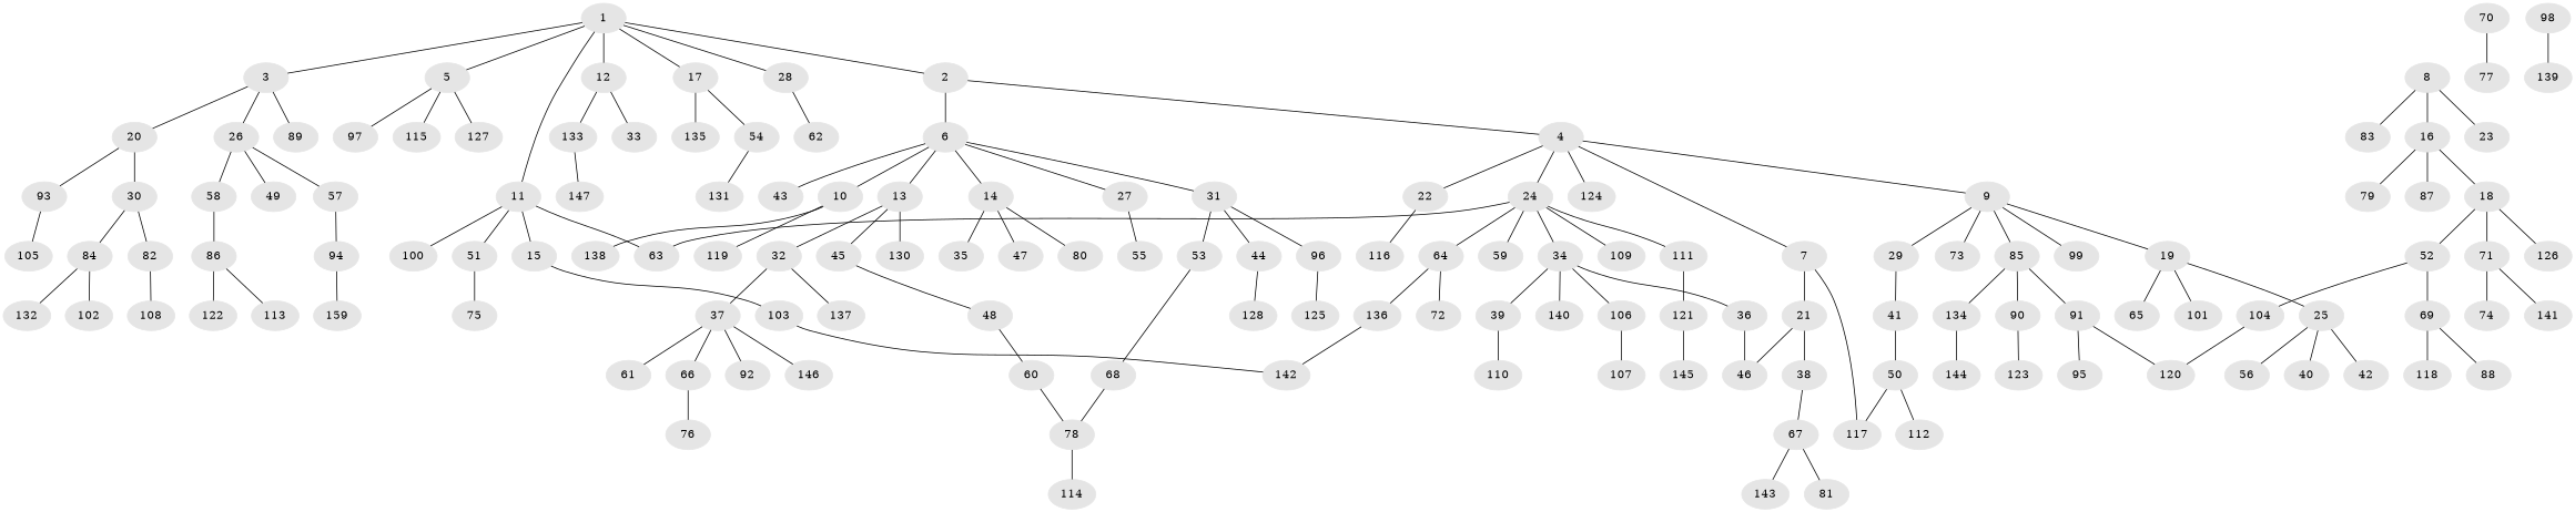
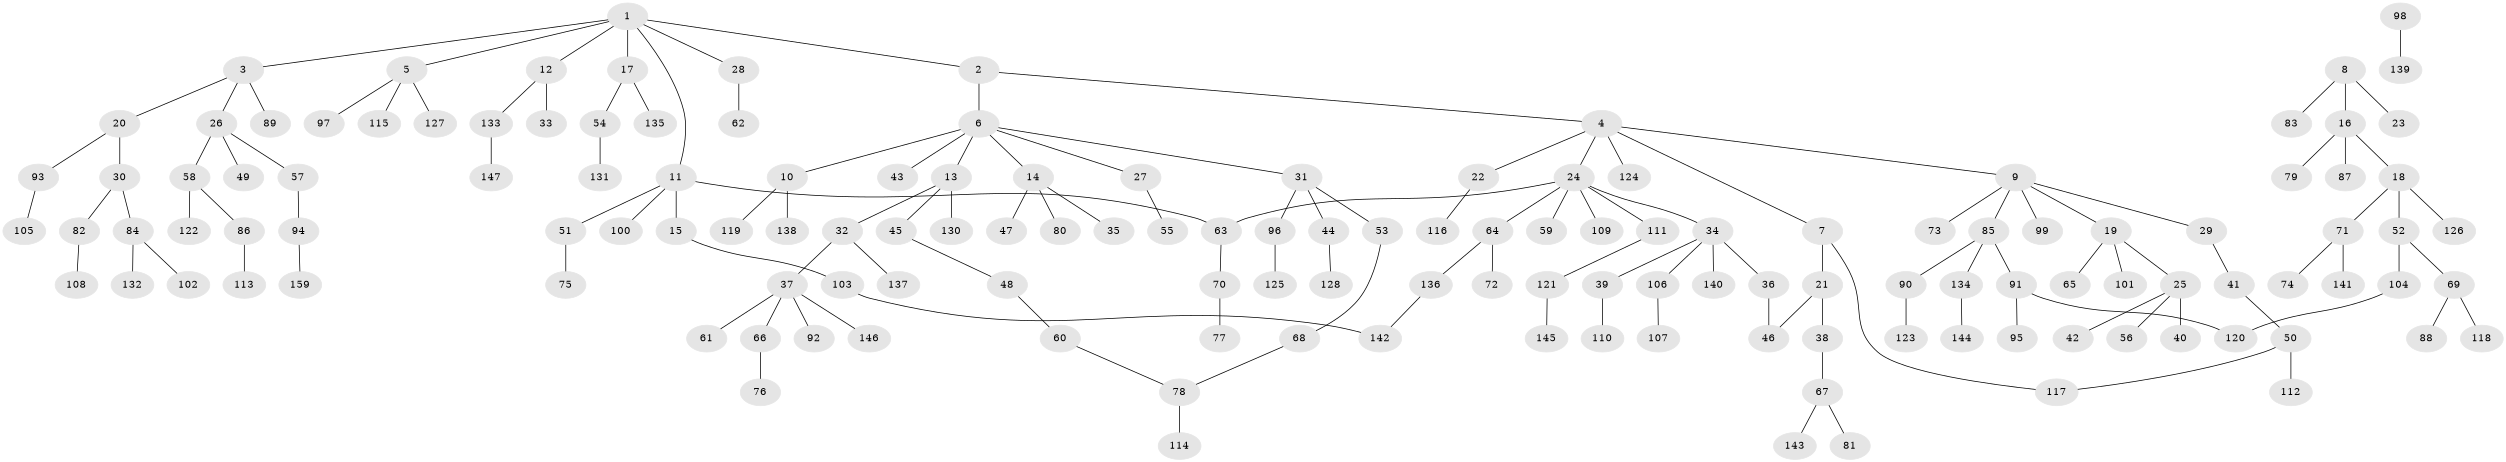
  graph {
    node [color=gray90 style=filled]
    1
    2
    3
    5
    11
    12
    17
    28
    4
    6
    20
    26
    89
    97
    115
    127
    8
    16
    23
    83
    15
    51
    63
    100
    33
    133
    54
    135
    62
    7
    9
    22
    24
    124
    10
    13
    14
    27
    31
    43
    30
    93
    49
    57
    58
    21
    117
    19
    29
    73
    85
    99
    116
    34
    59
    64
    109
    111
    119
    138
    32
    45
    130
    35
    47
    80
    55
    44
    53
    96
    38
    46
    18
    79
    87
    25
    65
    101
    41
    90
    91
    134
    103
    75
    70
    147
    37
    137
    48
    142
    52
    71
    126
    131
    69
    104
    74
    141
    40
    42
    56
    82
    84
    105
    67
    36
    39
    106
    140
    72
    136
    121
    94
    86
    50
    108
    102
    132
    128
    68
    125
    61
    66
    92
    146
    110
    107
    76
    81
    143
    112
    60
    78
    88
    118
    120
    n137 [label=159]
    113
    122
    114
    98
    139
    77
    123
    95
    144
    145
    1 -- 2
    1 -- 3
    1 -- 5
    1 -- 11
    1 -- 12
    1 -- 17
    1 -- 28
    2 -- 4
    2 -- 6
    3 -- 20
    3 -- 26
    3 -- 89
    5 -- 97
    5 -- 115
    5 -- 127
    11 -- 15
    11 -- 51
    11 -- 63
    11 -- 100
    12 -- 33
    12 -- 133
    17 -- 54
    17 -- 135
    28 -- 62
    4 -- 7
    4 -- 9
    4 -- 22
    4 -- 24
    4 -- 124
    6 -- 10
    6 -- 13
    6 -- 14
    6 -- 27
    6 -- 31
    6 -- 43
    20 -- 30
    20 -- 93
    26 -- 49
    26 -- 57
    26 -- 58
    8 -- 16
    8 -- 23
    8 -- 83
    16 -- 18
    16 -- 79
    16 -- 87
    15 -- 103
    51 -- 75
+   63 -- 70
    133 -- 147
    54 -- 131
    7 -- 21
    7 -- 117
    9 -- 19
    9 -- 29
    9 -- 73
    9 -- 85
    9 -- 99
    22 -- 116
    24 -- 63
    24 -- 34
    24 -- 59
    24 -- 64
    24 -- 109
    24 -- 111
    10 -- 119
    10 -- 138
    13 -- 32
    13 -- 45
    13 -- 130
    14 -- 35
    14 -- 47
    14 -- 80
    27 -- 55
    31 -- 44
    31 -- 53
    31 -- 96
    30 -- 82
    30 -- 84
    93 -- 105
    57 -- 94
    58 -- 86
    21 -- 38
    21 -- 46
    19 -- 25
    19 -- 65
    19 -- 101
    29 -- 41
    85 -- 90
    85 -- 91
    85 -- 134
    34 -- 36
    34 -- 39
    34 -- 106
    34 -- 140
    64 -- 72
    64 -- 136
    111 -- 121
    32 -- 37
    32 -- 137
    45 -- 48
    44 -- 128
    53 -- 68
    96 -- 125
    38 -- 67
    18 -- 52
    18 -- 71
    18 -- 126
    25 -- 40
    25 -- 42
    25 -- 56
    41 -- 50
    90 -- 123
    91 -- 120
    91 -- 95
    134 -- 144
    103 -- 142
    70 -- 77
    37 -- 61
    37 -- 66
    37 -- 92
    37 -- 146
    48 -- 60
    52 -- 69
    52 -- 104
    71 -- 74
    71 -- 141
    69 -- 88
    69 -- 118
    104 -- 120
    82 -- 108
    84 -- 102
    84 -- 132
    67 -- 81
    67 -- 143
    36 -- 46
    39 -- 110
    106 -- 107
    136 -- 142
    121 -- 145
    94 -- n137
    86 -- 113
-   86 -- 122
+   58 -- 122
    50 -- 117
    50 -- 112
    68 -- 78
    66 -- 76
    60 -- 78
    78 -- 114
    98 -- 139
  }
